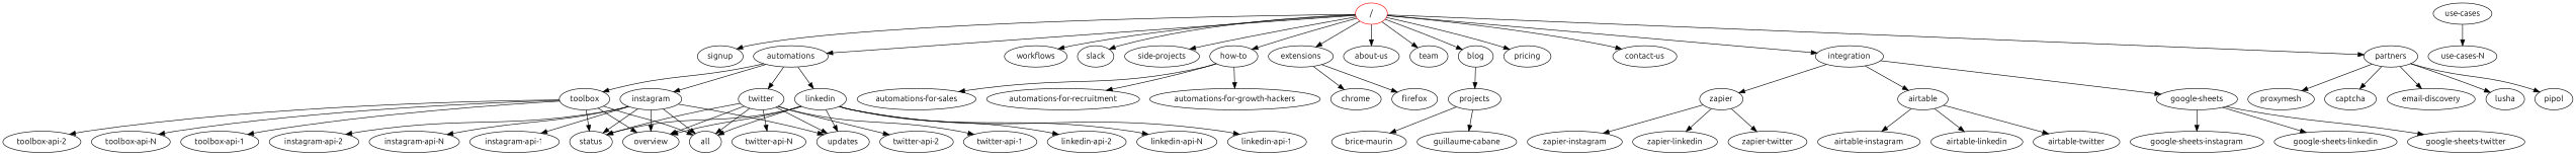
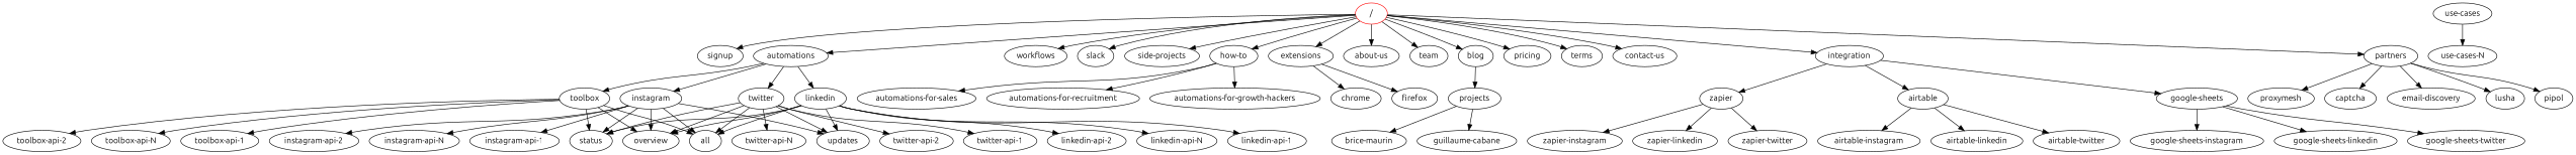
  digraph {
    fontname=Ubuntu
    node [fontname=Ubuntu]
    edge [fontname=Ubuntu]
    "/" [color=red]
    signup
    automations
    workflows
    slack
    "side-projects"
    "how-to"
    extensions
    "about-us"
    team
    blog
    pricing
+   terms
    "contact-us"
    integration
    partners
    instagram
    linkedin
    twitter
    toolbox
    "automations-for-sales"
    "automations-for-recruitment"
    "automations-for-growth-hackers"
    chrome
    firefox
    n26 [label=projects]
    zapier
    airtable
    "google-sheets"
    captcha
    "email-discovery"
    lusha
    pipol
    proxymesh
    overview
    all
    updates
    status
    "instagram-api-1"
    "instagram-api-2"
    "instagram-api-N"
    "linkedin-api-1"
    "linkedin-api-2"
    "linkedin-api-N"
    "twitter-api-1"
    "twitter-api-2"
    "twitter-api-N"
    "toolbox-api-1"
    "toolbox-api-2"
    "toolbox-api-N"
    "guillaume-cabane"
    "brice-maurin"
    "use-cases"
    "use-cases-N"
    "zapier-instagram"
    "zapier-linkedin"
    "zapier-twitter"
    "airtable-instagram"
    "airtable-linkedin"
    "airtable-twitter"
    "google-sheets-instagram"
    "google-sheets-linkedin"
    "google-sheets-twitter"
    "/" -> signup
    "/" -> automations
    "/" -> workflows
    "/" -> slack
    "/" -> "side-projects"
    "/" -> "how-to"
    "/" -> extensions
    "/" -> "about-us"
    "/" -> team
    "/" -> blog
    "/" -> pricing
+   "/" -> terms
    "/" -> "contact-us"
    "/" -> integration
    "/" -> partners
    automations -> instagram
    automations -> linkedin
    automations -> twitter
    automations -> toolbox
    "how-to" -> "automations-for-sales"
    "how-to" -> "automations-for-recruitment"
    "how-to" -> "automations-for-growth-hackers"
    extensions -> chrome
    extensions -> firefox
    blog -> n26
    integration -> zapier
    integration -> airtable
    integration -> "google-sheets"
    partners -> captcha
    partners -> "email-discovery"
    partners -> lusha
    partners -> pipol
    partners -> proxymesh
    instagram -> overview
    instagram -> all
    instagram -> updates
    instagram -> status
    instagram -> "instagram-api-1"
    instagram -> "instagram-api-2"
    instagram -> "instagram-api-N"
    linkedin -> overview
    linkedin -> all
    linkedin -> updates
    linkedin -> status
    linkedin -> "linkedin-api-1"
    linkedin -> "linkedin-api-2"
    linkedin -> "linkedin-api-N"
    twitter -> overview
    twitter -> all
    twitter -> updates
    twitter -> status
    twitter -> "twitter-api-1"
    twitter -> "twitter-api-2"
    twitter -> "twitter-api-N"
    toolbox -> overview
    toolbox -> all
    toolbox -> status
    toolbox -> "toolbox-api-1"
    toolbox -> "toolbox-api-2"
    toolbox -> "toolbox-api-N"
    n26 -> "guillaume-cabane"
    n26 -> "brice-maurin"
    zapier -> "zapier-instagram"
    zapier -> "zapier-linkedin"
    zapier -> "zapier-twitter"
    airtable -> "airtable-instagram"
    airtable -> "airtable-linkedin"
    airtable -> "airtable-twitter"
    "google-sheets" -> "google-sheets-instagram"
    "google-sheets" -> "google-sheets-linkedin"
    "google-sheets" -> "google-sheets-twitter"
    "use-cases" -> "use-cases-N"
  }
